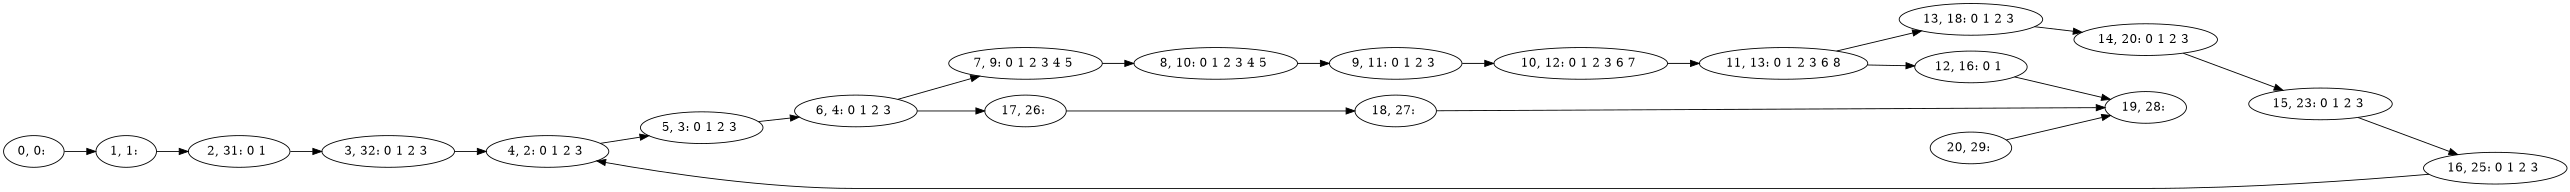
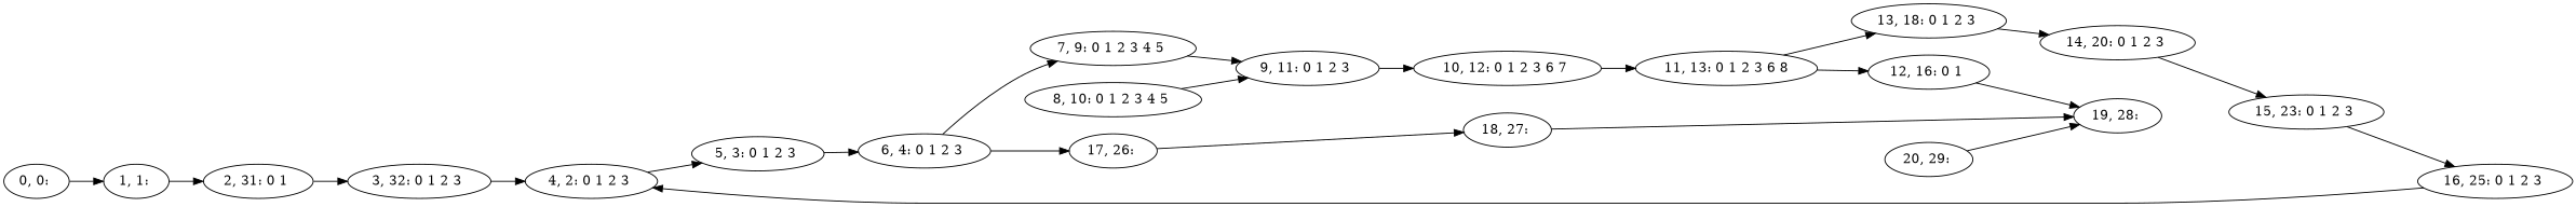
  digraph {
    rankdir=LR
    n1 [label="0, 0: "]
    n2 [label="1, 1: "]
    n3 [label="2, 31: 0 1 "]
    n4 [label="3, 32: 0 1 2 3 "]
    n5 [label="4, 2: 0 1 2 3 "]
    n6 [label="5, 3: 0 1 2 3 "]
    n7 [label="6, 4: 0 1 2 3 "]
    n8 [label="7, 9: 0 1 2 3 4 5 "]
    n9 [label="17, 26: "]
    n10 [label="8, 10: 0 1 2 3 4 5 "]
    n11 [label="18, 27: "]
    n12 [label="9, 11: 0 1 2 3 "]
    n13 [label="10, 12: 0 1 2 3 6 7 "]
    n14 [label="11, 13: 0 1 2 3 6 8"]
    n15 [label="12, 16: 0 1 "]
    n16 [label="13, 18: 0 1 2 3 "]
    n17 [label="19, 28: "]
    n18 [label="14, 20: 0 1 2 3 "]
    n19 [label="15, 23: 0 1 2 3 "]
    n20 [label="16, 25: 0 1 2 3 "]
    n21 [label="20, 29: "]
    n1 -> n2
    n2 -> n3
    n3 -> n4
    n4 -> n5
    n5 -> n6
    n6 -> n7
    n7 -> n8
    n7 -> n9
-   n8 -> n10
+   n8 -> n12
    n9 -> n11
    n10 -> n12
    n11 -> n17
    n12 -> n13
    n13 -> n14
    n14 -> n15
    n14 -> n16
    n15 -> n17
    n16 -> n18
    n18 -> n19
    n19 -> n20
    n20 -> n5
    n21 -> n17
  }
